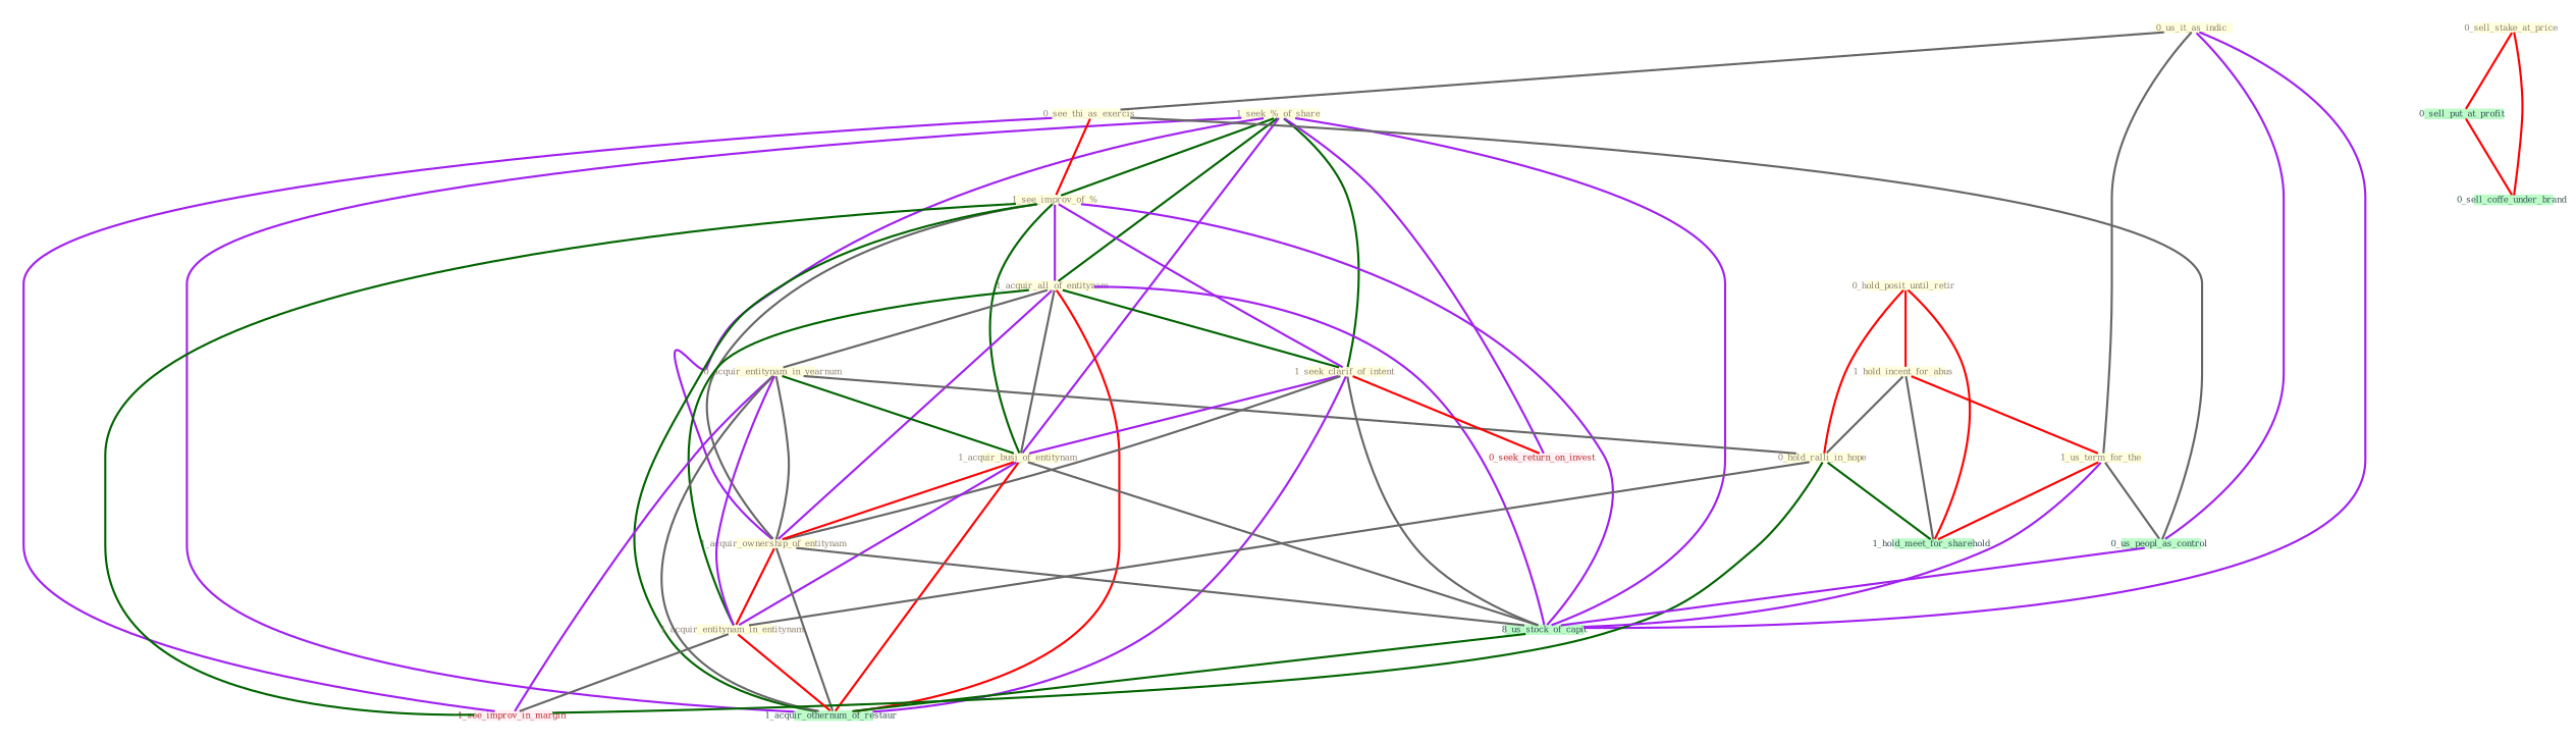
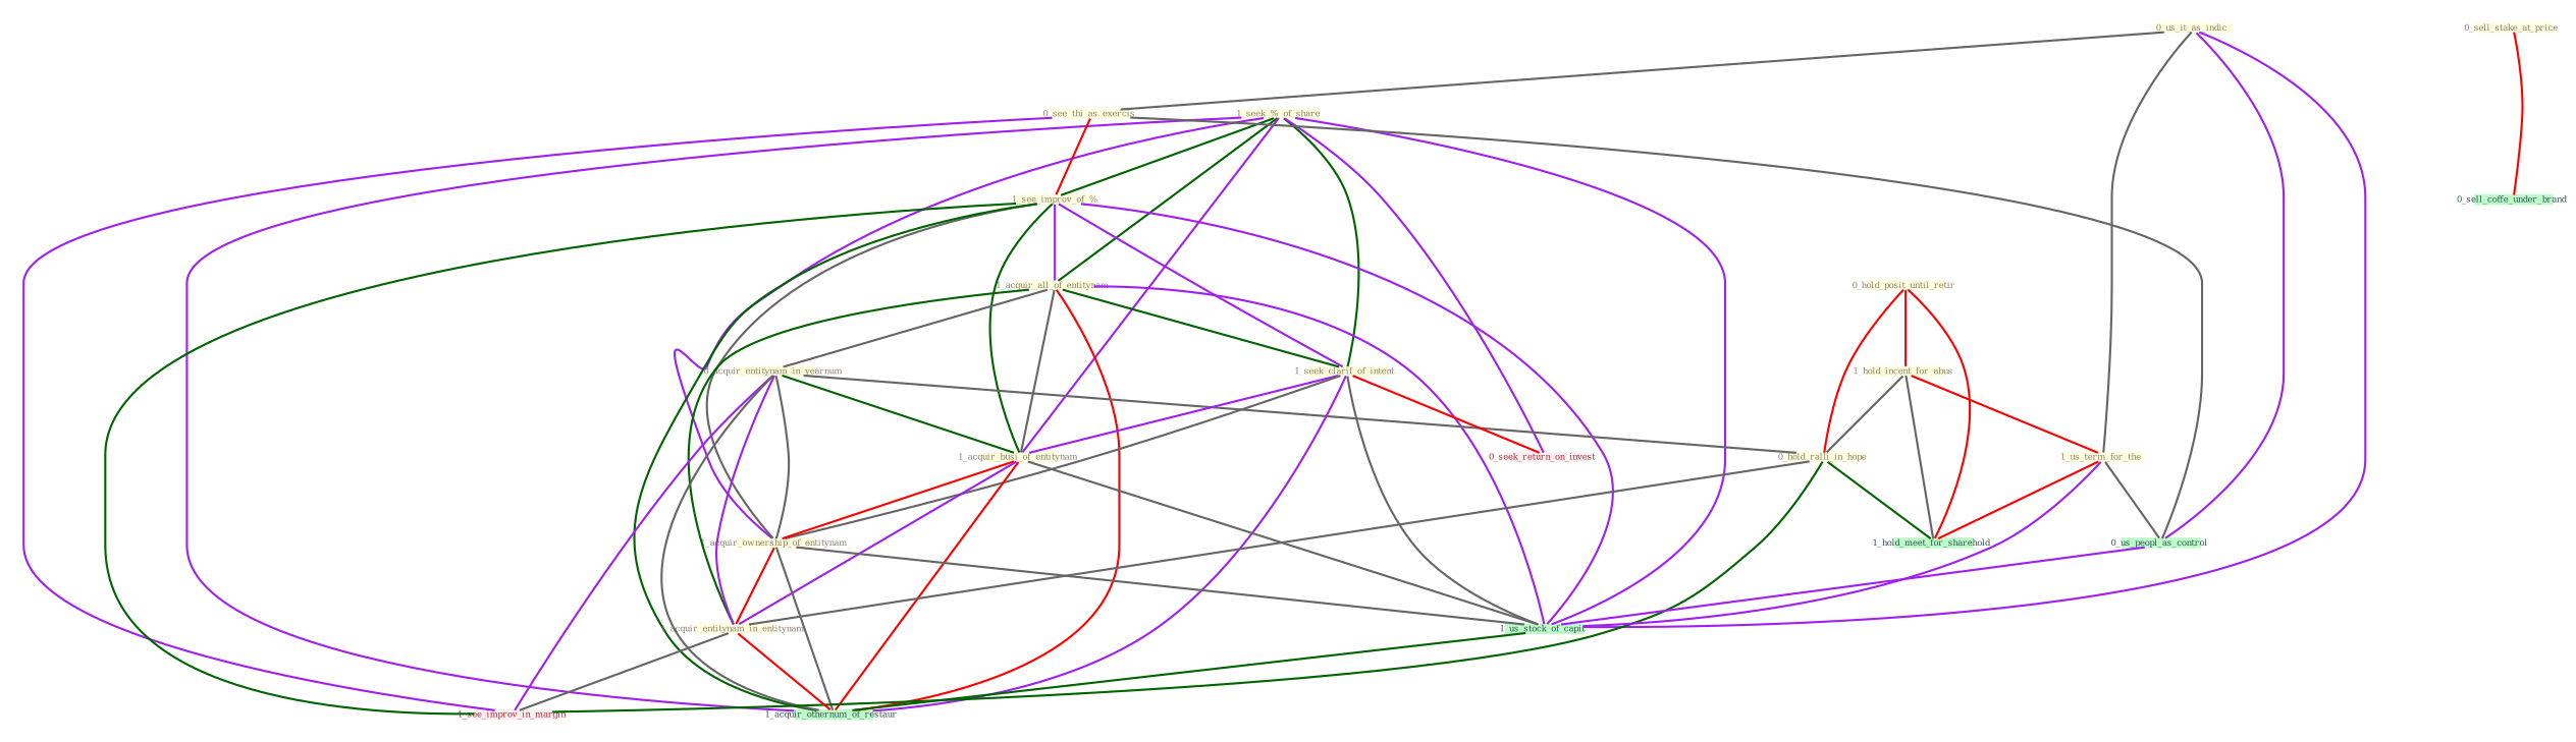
  graph {
    node [color="#ffffe0" fixedsize=true fontcolor="#8b7d6b" fontsize=4 shape=polygon style=filled]
    edge [color=purple w=1]
    "0_us_it_as_indic " [height=.06 width=.5]
    "0_hold_posit_until_retir " [height=.06 width=.5]
    "1_seek_%_of_share " [height=.06 width=.5]
    "0_see_thi_as_exercis " [height=.06 width=.5]
    n5 [height=.06 label="1_see_improv_of_%" width=.5]
    "1_hold_incent_for_abus " [height=.06 width=.5]
    "1_acquir_all_of_entitynam " [height=.06 width=.5]
    "0_acquir_entitynam_in_yearnum " [height=.06 width=.5]
    "0_sell_stake_at_price " [height=.06 width=.5]
    "1_seek_clarif_of_intent " [height=.06 width=.5]
    "1_acquir_busi_of_entitynam " [height=.06 width=.5]
    "1_acquir_ownership_of_entitynam " [height=.06 width=.5]
    "0_hold_ralli_in_hope " [height=.06 width=.5]
    "1_us_term_for_the " [height=.06 width=.5]
    "1_acquir_entitynam_in_entitynam " [height=.06 width=.5]
    "0_seek_return_on_invest " [color="#fff0f5" fontcolor="#b22222" height=.06 width=.5]
    "1_see_improv_in_margin " [color="#fff0f5" fontcolor="#b22222" height=.06 width=.5]
    "0_us_peopl_as_control " [color="#BDFCC9" fontcolor="#2f4f4f" height=.06 width=.5]
-   "1_us_stock_of_capit " [color="#BDFCC9" fontcolor="#2f4f4f" height=.06 width=.5 label="8_us_stock_of_capit"]
+   "1_us_stock_of_capit " [color="#BDFCC9" fontcolor="#2f4f4f" height=.06 width=.5]
    "1_hold_meet_for_sharehold " [color="#BDFCC9" fontcolor="#2f4f4f" height=.06 width=.5]
    "1_acquir_othernum_of_restaur " [color="#BDFCC9" fontcolor="#2f4f4f" height=.06 width=.5]
-   "0_sell_put_at_profit " [color="#BDFCC9" fontcolor="#2f4f4f" height=.06 width=.5]
    "0_sell_coffe_under_brand " [color="#BDFCC9" fontcolor="#2f4f4f" height=.06 width=.5]
    subgraph sub_1 {
      "0_us_it_as_indic "
      "0_hold_posit_until_retir "
      "1_seek_%_of_share "
      "0_see_thi_as_exercis "
      n5
      "1_hold_incent_for_abus "
      "1_acquir_all_of_entitynam "
      "0_acquir_entitynam_in_yearnum "
      "0_sell_stake_at_price "
      "1_seek_clarif_of_intent "
      "1_acquir_busi_of_entitynam "
      "1_acquir_ownership_of_entitynam "
      "0_hold_ralli_in_hope "
      "1_us_term_for_the "
      "1_acquir_entitynam_in_entitynam "
    }
    subgraph sub_2 {
      "0_seek_return_on_invest "
      "1_see_improv_in_margin "
    }
    "0_us_it_as_indic " -- "0_see_thi_as_exercis " [color=gray40]
    "0_us_it_as_indic " -- "1_us_term_for_the " [color=gray40]
    "0_us_it_as_indic " -- "0_us_peopl_as_control " [w=2]
    "0_us_it_as_indic " -- "1_us_stock_of_capit "
    "0_hold_posit_until_retir " -- "1_hold_incent_for_abus " [color=red]
    "0_hold_posit_until_retir " -- "0_hold_ralli_in_hope " [color=red]
    "0_hold_posit_until_retir " -- "1_hold_meet_for_sharehold " [color=red]
    "1_seek_%_of_share " -- n5 [color=darkgreen]
    "1_seek_%_of_share " -- "1_acquir_all_of_entitynam " [color=darkgreen]
    "1_seek_%_of_share " -- "1_seek_clarif_of_intent " [color=darkgreen w=2]
    "1_seek_%_of_share " -- "1_acquir_busi_of_entitynam "
    "1_seek_%_of_share " -- "1_acquir_ownership_of_entitynam "
    "1_seek_%_of_share " -- "0_seek_return_on_invest "
    "1_seek_%_of_share " -- "1_us_stock_of_capit "
    "1_seek_%_of_share " -- "1_acquir_othernum_of_restaur "
    "0_see_thi_as_exercis " -- n5 [color=red]
    "0_see_thi_as_exercis " -- "1_see_improv_in_margin "
    "0_see_thi_as_exercis " -- "0_us_peopl_as_control " [color=gray40]
    n5 -- "1_acquir_all_of_entitynam "
    n5 -- "1_seek_clarif_of_intent "
    n5 -- "1_acquir_busi_of_entitynam " [color=darkgreen]
    n5 -- "1_acquir_ownership_of_entitynam " [color=gray40]
    n5 -- "1_see_improv_in_margin " [color=darkgreen]
    n5 -- "1_us_stock_of_capit "
    n5 -- "1_acquir_othernum_of_restaur " [color=darkgreen]
    "1_hold_incent_for_abus " -- "0_hold_ralli_in_hope " [color=gray40]
    "1_hold_incent_for_abus " -- "1_us_term_for_the " [color=red]
    "1_hold_incent_for_abus " -- "1_hold_meet_for_sharehold " [color=gray40 w=2]
    "1_acquir_all_of_entitynam " -- "0_acquir_entitynam_in_yearnum " [color=gray40]
    "1_acquir_all_of_entitynam " -- "1_seek_clarif_of_intent " [color=darkgreen]
    "1_acquir_all_of_entitynam " -- "1_acquir_busi_of_entitynam " [color=gray40 w=3]
-   "1_acquir_all_of_entitynam " -- "1_acquir_ownership_of_entitynam " [w=3]
    "1_acquir_all_of_entitynam " -- "1_acquir_entitynam_in_entitynam " [color=darkgreen w=2]
    "1_acquir_all_of_entitynam " -- "1_us_stock_of_capit "
    "1_acquir_all_of_entitynam " -- "1_acquir_othernum_of_restaur " [color=red w=2]
    "0_acquir_entitynam_in_yearnum " -- "1_acquir_busi_of_entitynam " [color=darkgreen]
    "0_acquir_entitynam_in_yearnum " -- "1_acquir_ownership_of_entitynam " [color=gray40]
    "0_acquir_entitynam_in_yearnum " -- "0_hold_ralli_in_hope " [color=gray40]
    "0_acquir_entitynam_in_yearnum " -- "1_acquir_entitynam_in_entitynam " [w=3]
    "0_acquir_entitynam_in_yearnum " -- "1_see_improv_in_margin "
    "0_acquir_entitynam_in_yearnum " -- "1_acquir_othernum_of_restaur " [color=gray40]
-   "0_sell_stake_at_price " -- "0_sell_put_at_profit " [color=red w=2]
    "0_sell_stake_at_price " -- "0_sell_coffe_under_brand " [color=red]
    "1_seek_clarif_of_intent " -- "1_acquir_busi_of_entitynam "
    "1_seek_clarif_of_intent " -- "1_acquir_ownership_of_entitynam " [color=gray40]
    "1_seek_clarif_of_intent " -- "0_seek_return_on_invest " [color=red]
    "1_seek_clarif_of_intent " -- "1_us_stock_of_capit " [color=gray40]
    "1_seek_clarif_of_intent " -- "1_acquir_othernum_of_restaur "
    "1_acquir_busi_of_entitynam " -- "1_acquir_ownership_of_entitynam " [color=red w=3]
    "1_acquir_busi_of_entitynam " -- "1_acquir_entitynam_in_entitynam " [w=2]
    "1_acquir_busi_of_entitynam " -- "1_us_stock_of_capit " [color=gray40]
    "1_acquir_busi_of_entitynam " -- "1_acquir_othernum_of_restaur " [color=red w=2]
    "1_acquir_ownership_of_entitynam " -- "1_acquir_entitynam_in_entitynam " [color=red w=2]
    "1_acquir_ownership_of_entitynam " -- "1_us_stock_of_capit " [color=gray40]
    "1_acquir_ownership_of_entitynam " -- "1_acquir_othernum_of_restaur " [color=gray40 w=2]
    "0_hold_ralli_in_hope " -- "1_acquir_entitynam_in_entitynam " [color=gray40]
    "0_hold_ralli_in_hope " -- "1_see_improv_in_margin " [color=darkgreen]
    "0_hold_ralli_in_hope " -- "1_hold_meet_for_sharehold " [color=darkgreen]
    "1_us_term_for_the " -- "0_us_peopl_as_control " [color=gray40]
    "1_us_term_for_the " -- "1_us_stock_of_capit "
    "1_us_term_for_the " -- "1_hold_meet_for_sharehold " [color=red]
    "1_acquir_entitynam_in_entitynam " -- "1_see_improv_in_margin " [color=gray40]
    "1_acquir_entitynam_in_entitynam " -- "1_acquir_othernum_of_restaur " [color=red]
    "0_us_peopl_as_control " -- "1_us_stock_of_capit "
    "1_us_stock_of_capit " -- "1_acquir_othernum_of_restaur " [color=darkgreen]
-   "0_sell_put_at_profit " -- "0_sell_coffe_under_brand " [color=red]
  }
